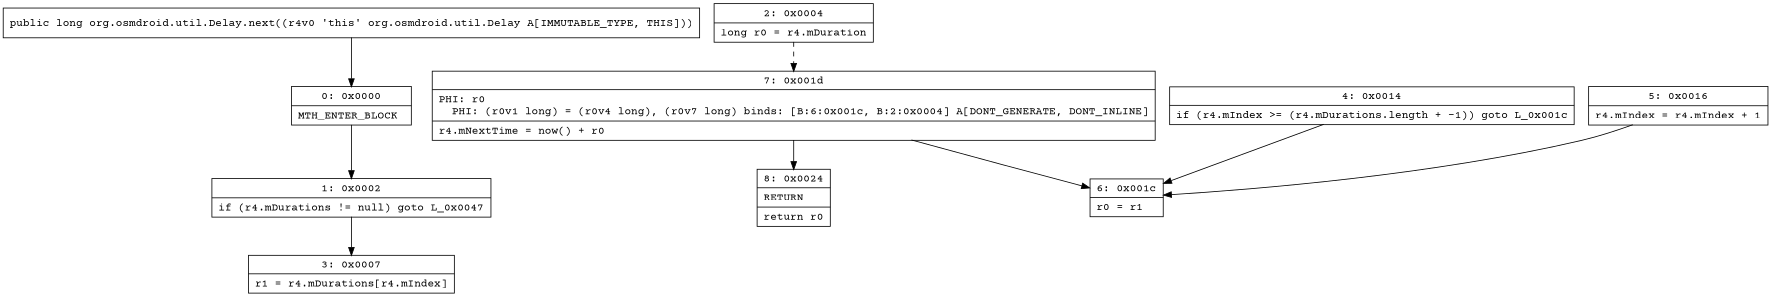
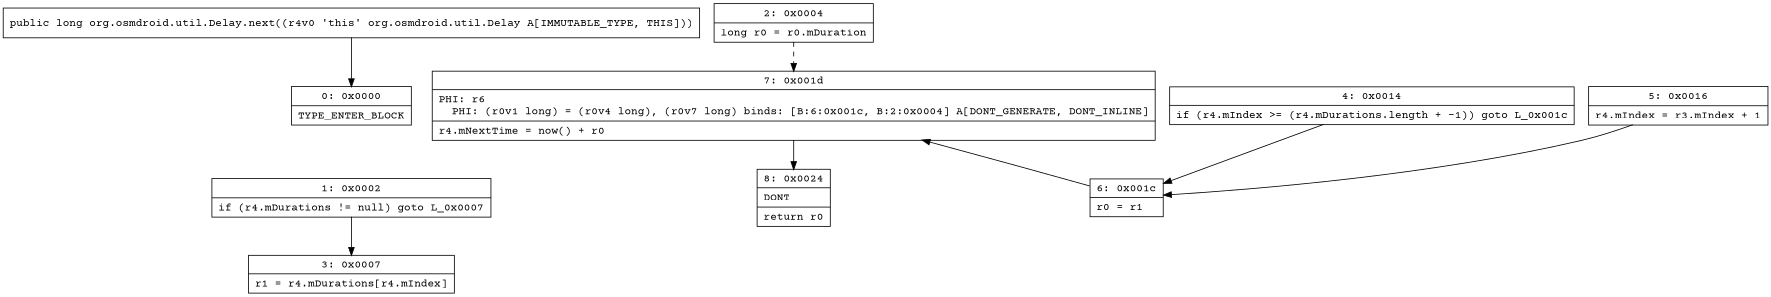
  digraph {
    fontname="Courier Prime"
    node [fontname="Courier Prime" shape=record]
    edge [fontname="Courier Prime"]
-   n1 [label="{0\:\ 0x0000|MTH_ENTER_BLOCK\l}"]
-   n2 [label="{1\:\ 0x0002|if (r4.mDurations != null) goto L_0x0047\l}"]
+   n1 [label="{0\:\ 0x0000|TYPE_ENTER_BLOCK\l}"]
+   n2 [label="{1\:\ 0x0002|if (r4.mDurations != null) goto L_0x0007\l}"]
    n3 [label="{3\:\ 0x0007|r1 = r4.mDurations[r4.mIndex]\l}"]
-   n4 [label="{2\:\ 0x0004|long r0 = r4.mDuration\l}"]
-   n5 [label="{7\:\ 0x001d|PHI: r0 \l  PHI: (r0v1 long) = (r0v4 long), (r0v7 long) binds: [B:6:0x001c, B:2:0x0004] A[DONT_GENERATE, DONT_INLINE]\l|r4.mNextTime = now() + r0\l}"]
-   n6 [label="{8\:\ 0x0024|RETURN\l|return r0\l}"]
+   n4 [label="{2\:\ 0x0004|long r0 = r0.mDuration\l}"]
+   n5 [label="{7\:\ 0x001d|PHI: r6 \l  PHI: (r0v1 long) = (r0v4 long), (r0v7 long) binds: [B:6:0x001c, B:2:0x0004] A[DONT_GENERATE, DONT_INLINE]\l|r4.mNextTime = now() + r0\l}"]
+   n6 [label="{8\:\ 0x0024|DONT\l|return r0\l}"]
    n7 [label="{4\:\ 0x0014|if (r4.mIndex \>= (r4.mDurations.length + \-1)) goto L_0x001c\l}"]
    n8 [label="{6\:\ 0x001c|r0 = r1\l}"]
-   n9 [label="{5\:\ 0x0016|r4.mIndex = r4.mIndex + 1\l}"]
+   n9 [label="{5\:\ 0x0016|r4.mIndex = r3.mIndex + 1\l}"]
    n10 [label="{public long org.osmdroid.util.Delay.next((r4v0 'this' org.osmdroid.util.Delay A[IMMUTABLE_TYPE, THIS])) }"]
-   n1 -> n2
    n2 -> n3
    n4 -> n5 [style=dashed]
    n5 -> n6
    n7 -> n8
-   n5 -> n8
+   n8 -> n5
    n9 -> n8
    n10 -> n1
  }
